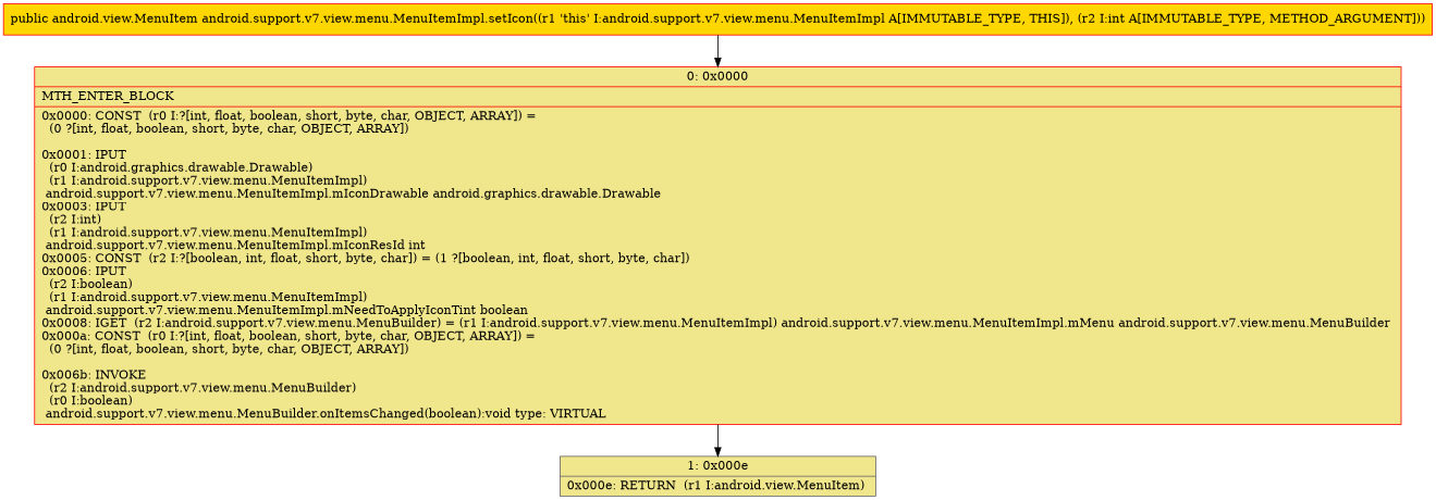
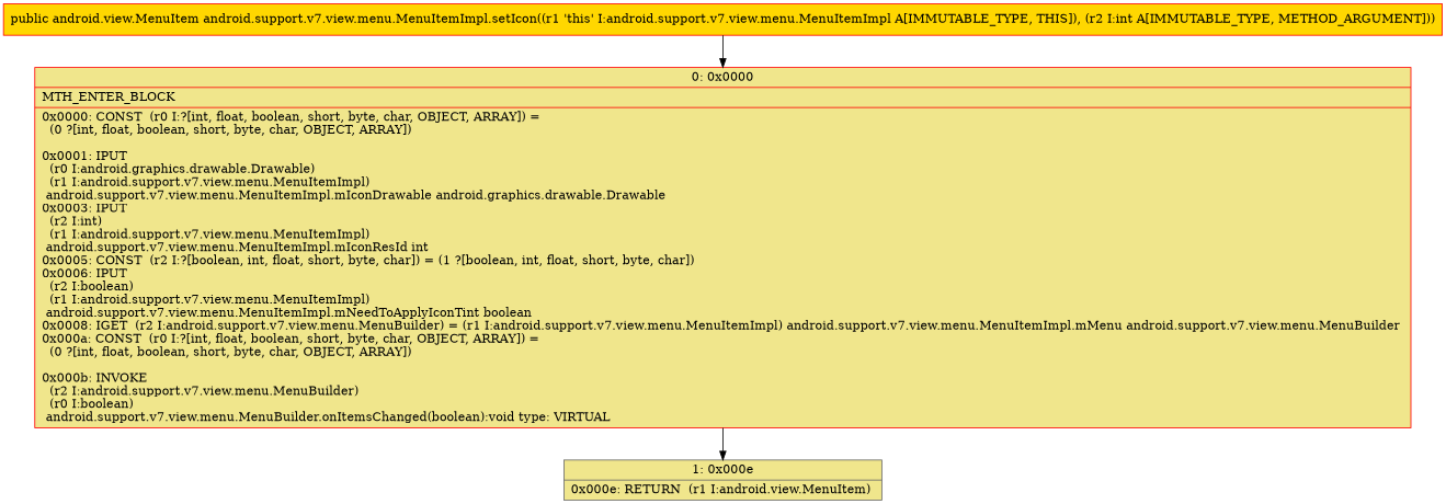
  digraph {
    node [shape=record style=filled fillcolor=khaki color=red]
-   n1 [label="{0\:\ 0x0000|MTH_ENTER_BLOCK\l|0x0000: CONST  (r0 I:?[int, float, boolean, short, byte, char, OBJECT, ARRAY]) = \l  (0 ?[int, float, boolean, short, byte, char, OBJECT, ARRAY])\l \l0x0001: IPUT  \l  (r0 I:android.graphics.drawable.Drawable)\l  (r1 I:android.support.v7.view.menu.MenuItemImpl)\l android.support.v7.view.menu.MenuItemImpl.mIconDrawable android.graphics.drawable.Drawable \l0x0003: IPUT  \l  (r2 I:int)\l  (r1 I:android.support.v7.view.menu.MenuItemImpl)\l android.support.v7.view.menu.MenuItemImpl.mIconResId int \l0x0005: CONST  (r2 I:?[boolean, int, float, short, byte, char]) = (1 ?[boolean, int, float, short, byte, char]) \l0x0006: IPUT  \l  (r2 I:boolean)\l  (r1 I:android.support.v7.view.menu.MenuItemImpl)\l android.support.v7.view.menu.MenuItemImpl.mNeedToApplyIconTint boolean \l0x0008: IGET  (r2 I:android.support.v7.view.menu.MenuBuilder) = (r1 I:android.support.v7.view.menu.MenuItemImpl) android.support.v7.view.menu.MenuItemImpl.mMenu android.support.v7.view.menu.MenuBuilder \l0x000a: CONST  (r0 I:?[int, float, boolean, short, byte, char, OBJECT, ARRAY]) = \l  (0 ?[int, float, boolean, short, byte, char, OBJECT, ARRAY])\l \l0x006b: INVOKE  \l  (r2 I:android.support.v7.view.menu.MenuBuilder)\l  (r0 I:boolean)\l android.support.v7.view.menu.MenuBuilder.onItemsChanged(boolean):void type: VIRTUAL \l}"]
+   n1 [label="{0\:\ 0x0000|MTH_ENTER_BLOCK\l|0x0000: CONST  (r0 I:?[int, float, boolean, short, byte, char, OBJECT, ARRAY]) = \l  (0 ?[int, float, boolean, short, byte, char, OBJECT, ARRAY])\l \l0x0001: IPUT  \l  (r0 I:android.graphics.drawable.Drawable)\l  (r1 I:android.support.v7.view.menu.MenuItemImpl)\l android.support.v7.view.menu.MenuItemImpl.mIconDrawable android.graphics.drawable.Drawable \l0x0003: IPUT  \l  (r2 I:int)\l  (r1 I:android.support.v7.view.menu.MenuItemImpl)\l android.support.v7.view.menu.MenuItemImpl.mIconResId int \l0x0005: CONST  (r2 I:?[boolean, int, float, short, byte, char]) = (1 ?[boolean, int, float, short, byte, char]) \l0x0006: IPUT  \l  (r2 I:boolean)\l  (r1 I:android.support.v7.view.menu.MenuItemImpl)\l android.support.v7.view.menu.MenuItemImpl.mNeedToApplyIconTint boolean \l0x0008: IGET  (r2 I:android.support.v7.view.menu.MenuBuilder) = (r1 I:android.support.v7.view.menu.MenuItemImpl) android.support.v7.view.menu.MenuItemImpl.mMenu android.support.v7.view.menu.MenuBuilder \l0x000a: CONST  (r0 I:?[int, float, boolean, short, byte, char, OBJECT, ARRAY]) = \l  (0 ?[int, float, boolean, short, byte, char, OBJECT, ARRAY])\l \l0x000b: INVOKE  \l  (r2 I:android.support.v7.view.menu.MenuBuilder)\l  (r0 I:boolean)\l android.support.v7.view.menu.MenuBuilder.onItemsChanged(boolean):void type: VIRTUAL \l}"]
    n2 [label="{1\:\ 0x000e|0x000e: RETURN  (r1 I:android.view.MenuItem) \l}" color=gray40]
    n3 [label="{public android.view.MenuItem android.support.v7.view.menu.MenuItemImpl.setIcon((r1 'this' I:android.support.v7.view.menu.MenuItemImpl A[IMMUTABLE_TYPE, THIS]), (r2 I:int A[IMMUTABLE_TYPE, METHOD_ARGUMENT])) }" fillcolor=gold]
    n1 -> n2
    n3 -> n1
  }
